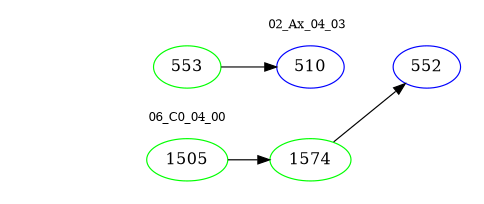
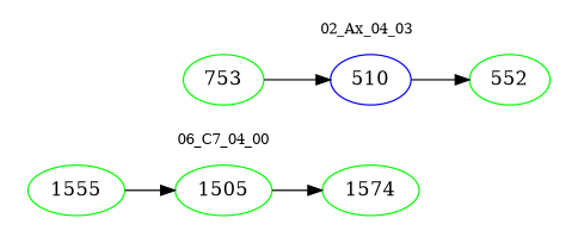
  digraph {
    rankdir=LR
    node [color=green]
    edge [color=black]
-   n1 [label=553]
+   n1 [label=753]
    n2 [color=blue label=510]
-   n3 [color=blue label=552]
+   n3 [label=552]
+   n4 [label=1555]
    n5 [label=1505]
    n6 [label=1574]
    subgraph cluster_1 {
      color=white
      fontsize=10
      label="02_Ax_04_03"
      n1
      n2
      n3
    }
    subgraph cluster_2 {
      color=white
      fontsize=10
-     label="06_C0_04_00"
+     label="06_C7_04_00"
+     n4
      n5
      n6
    }
    n1 -> n2
-   n6 -> n3
+   n2 -> n3
+   n4 -> n5
    n5 -> n6
  }
